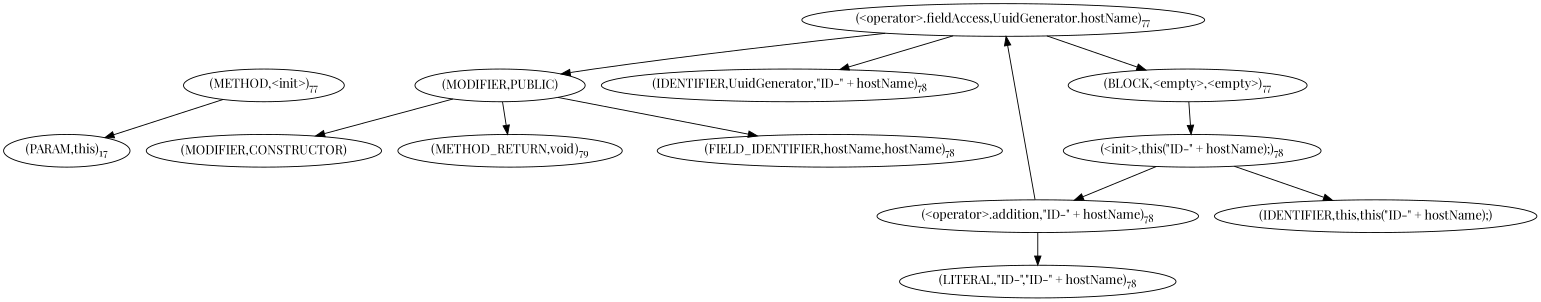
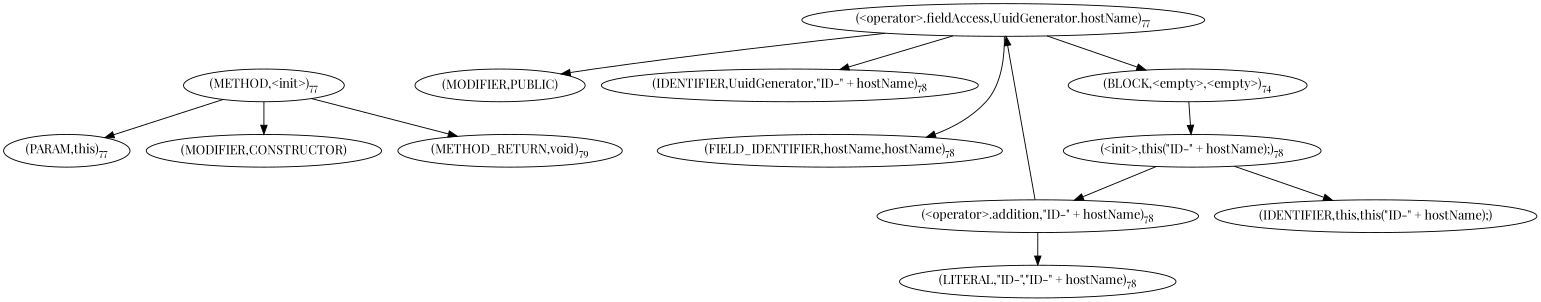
  digraph {
    fontname="Playfair Display"
    node [fontname="Playfair Display"]
    edge [fontname="Playfair Display"]
    n1 [label=<(METHOD,&lt;init&gt;)<SUB>77</SUB>>]
-   n2 [label=<(PARAM,this)<SUB>17</SUB>>]
+   n2 [label=<(PARAM,this)<SUB>77</SUB>>]
    n3 [label=<(MODIFIER,CONSTRUCTOR)>]
    n4 [label=<(METHOD_RETURN,void)<SUB>79</SUB>>]
-   n5 [label=<(BLOCK,&lt;empty&gt;,&lt;empty&gt;)<SUB>77</SUB>>]
+   n5 [label=<(BLOCK,&lt;empty&gt;,&lt;empty&gt;)<SUB>74</SUB>>]
    n6 [label=<(&lt;init&gt;,this(&quot;ID-&quot; + hostName);)<SUB>78</SUB>>]
    n7 [label=<(MODIFIER,PUBLIC)>]
    n8 [label=<(IDENTIFIER,this,this(&quot;ID-&quot; + hostName);)>]
    n9 [label=<(&lt;operator&gt;.addition,&quot;ID-&quot; + hostName)<SUB>78</SUB>>]
    n10 [label=<(LITERAL,&quot;ID-&quot;,&quot;ID-&quot; + hostName)<SUB>78</SUB>>]
    n11 [label=<(&lt;operator&gt;.fieldAccess,UuidGenerator.hostName)<SUB>77</SUB>>]
    n12 [label=<(IDENTIFIER,UuidGenerator,&quot;ID-&quot; + hostName)<SUB>78</SUB>>]
    n13 [label=<(FIELD_IDENTIFIER,hostName,hostName)<SUB>78</SUB>>]
    n1 -> n2
-   n7 -> n3
-   n7 -> n4
+   n1 -> n3
+   n1 -> n4
    n5 -> n6
    n6 -> n8
    n6 -> n9
    n9 -> n10
    n9 -> n11
    n11 -> n5
    n11 -> n7
    n11 -> n12
-   n7 -> n13
+   n11 -> n13
  }
